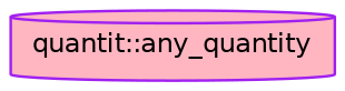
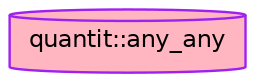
  digraph {
    rankdir=LR
    fontname="DejaVu Sans"
-   n1 [color=purple fillcolor=lightpink fontname="DejaVu Sans" fontsize=10 height=0.2 label="quantit::any_quantity" shape=cylinder style=filled width=0.4]
+   n1 [color=purple fillcolor=lightpink fontname="DejaVu Sans" fontsize=10 height=0.2 label="quantit::any_any" shape=cylinder style=filled width=0.4]
  }
